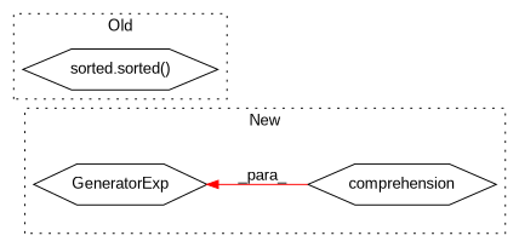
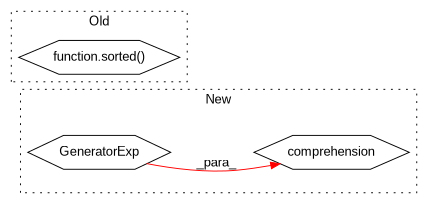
  digraph {
    rankdir=LR
    fontname="Liberation Sans"
    node [shape=hexagon fontname="Liberation Sans"]
    n1 [a=55 l=13 label=GeneratorExp s=3801]
    n2 [a=45 l=3 label=comprehension s=3857]
-   n3 [a=75 l="7,21" label="sorted.sorted()" s="3140,3160"]
+   n3 [a=75 l="7,21" label="function.sorted()" s="3140,3160"]
    subgraph cluster_1 {
      label=New
      style=dotted
      n1
      n2
    }
    subgraph cluster_2 {
      label=Old
      style=dotted
      n3
    }
-   n2 -> n1 [label=_para_ color=red fontname="Liberation Sans"]
+   n1 -> n2 [label=_para_ color=red fontname="Liberation Sans"]
  }
